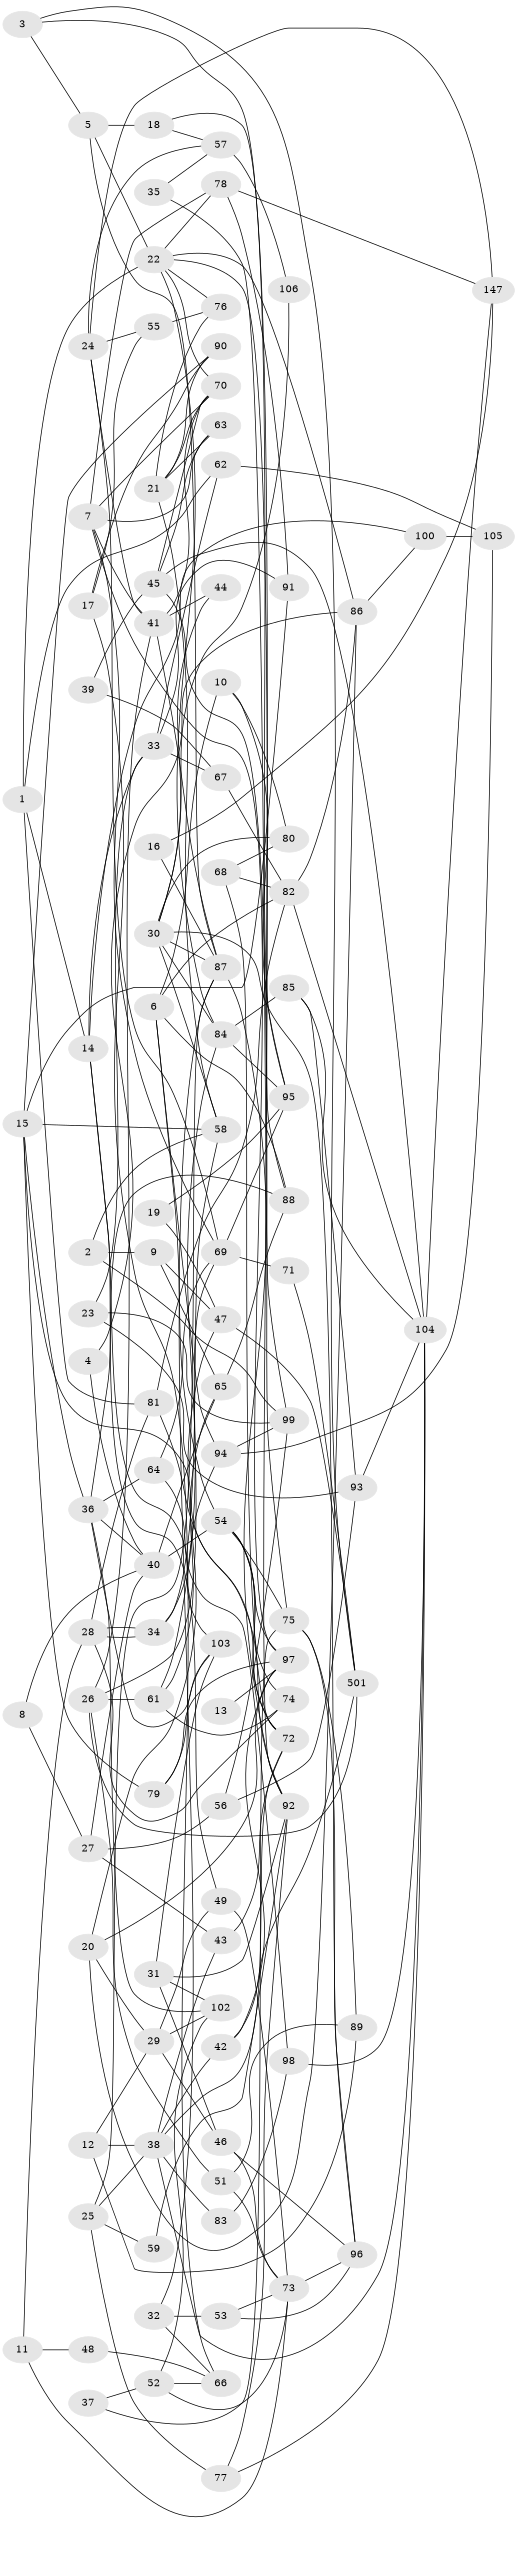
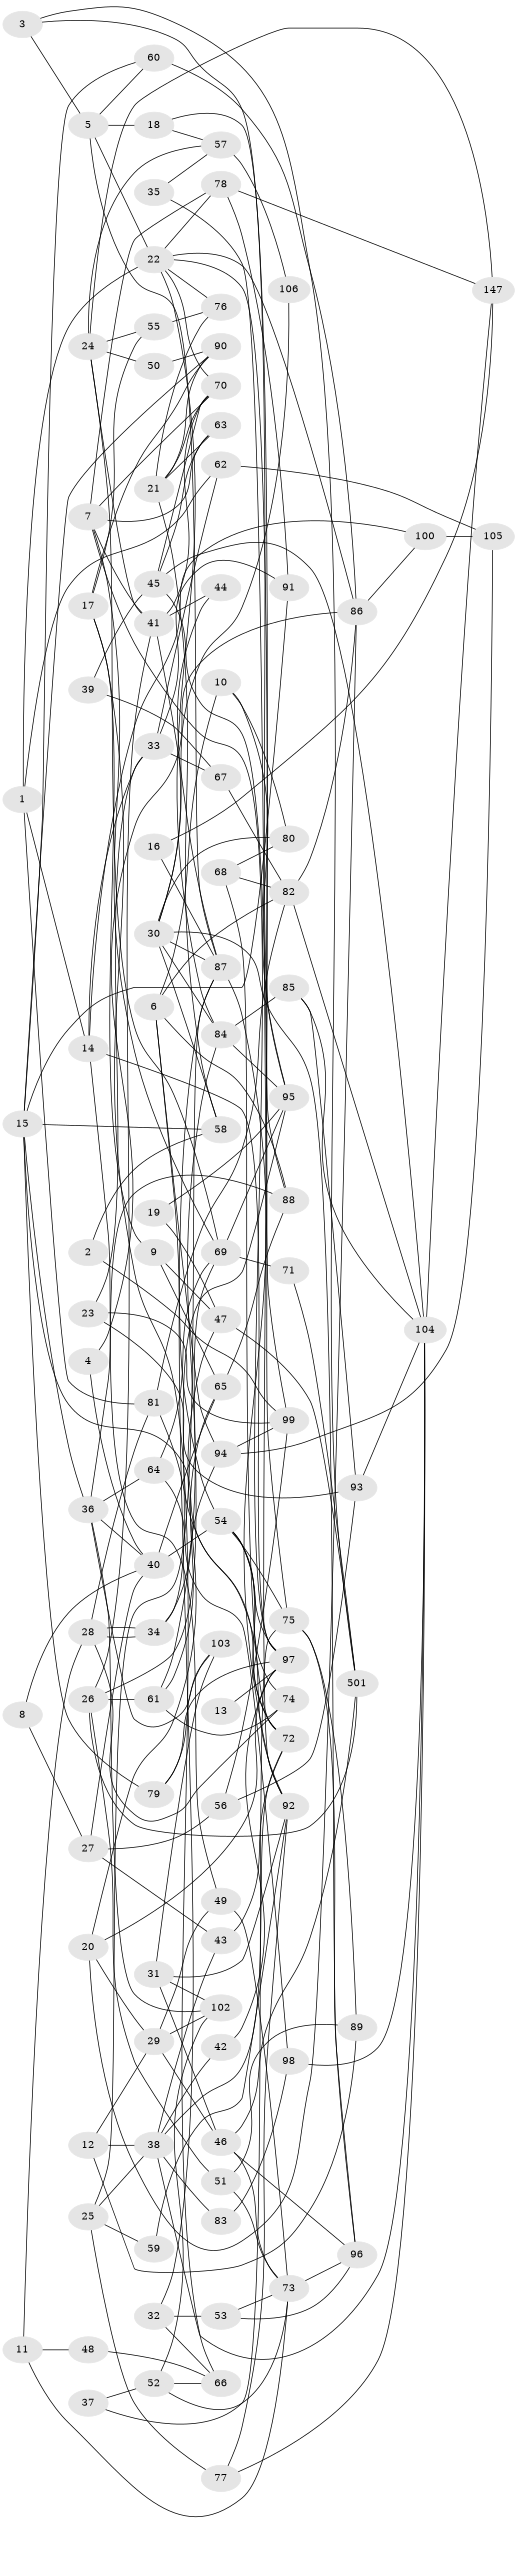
  graph {
    rankdir=LR
    node [color=gray90 style=filled]
    1
    14
    22
    62
    81
    97
    33
    49
    100
    86
    70
    78
    76
    84
    92
    105
    82
    2
    9
    58
    99
    47
    65
    3
    5
    95
    n27 [label=501]
    18
+   60
    87
    4
    40
    54
    88
    57
    6
    10
    94
    80
    72
    74
    75
    104
    7
    41
    63
    69
    44
    71
    91
    n51 [label=147]
    8
    27
    43
    56
    11
    28
    48
    73
    34
    66
    96
    12
    29
    38
    89
    46
    102
    42
    83
    13
    21
    90
    67
    15
    36
    79
    103
    64
    16
    17
    55
    106
    19
    20
    85
    23
    93
    24
+   50
    25
    59
    77
    26
    51
    61
    30
    31
    32
    53
    35
    98
    37
    52
    39
    45
    68
    1 -- 14
    1 -- 22
    1 -- 62
    1 -- 81
-   14 -- 103
+   14 -- 97
    14 -- 33
    14 -- 49
    14 -- 100
    22 -- 86
    22 -- 70
    22 -- 78
    22 -- 76
    22 -- 84
    22 -- 92
    62 -- 105
    81 -- 92
    81 -- 82
    33 -- 62
    33 -- 91
    33 -- 67
    49 -- 73
    100 -- 105
    86 -- 100
    78 -- 91
    78 -- n51
    84 -- 95
    84 -- 85
    82 -- 86
    82 -- 104
-   2 -- 9
+   17 -- 9
    2 -- 58
    2 -- 99
    9 -- 47
    9 -- 65
    47 -- n27
    65 -- 88
    3 -- 5
    3 -- 95
    3 -- n27
    5 -- 22
    5 -- 18
+   5 -- 60
    5 -- 87
    18 -- 88
    18 -- 57
+   60 -- 86
    87 -- 92
    4 -- 86
    4 -- 40
    40 -- 65
    40 -- 54
    54 -- 97
    54 -- 72
    54 -- 74
    54 -- 75
    57 -- 106
    6 -- 82
    6 -- 54
    6 -- 88
    6 -- 10
    6 -- 94
    10 -- 95
    10 -- 80
    94 -- 105
    94 -- 99
    75 -- 96
    75 -- 89
    104 -- n51
    7 -- 97
    7 -- 70
    7 -- 78
    7 -- 41
    7 -- 63
    7 -- 69
    41 -- 70
    41 -- 87
    41 -- 44
    69 -- 95
    69 -- 71
    71 -- n27
    8 -- 40
    8 -- 27
    27 -- 40
    27 -- 43
    27 -- 56
    43 -- 72
    56 -- 99
    56 -- 93
    11 -- 28
    11 -- 48
    11 -- 73
    28 -- 81
    28 -- 74
    28 -- 34
    28 -- 34
    48 -- 66
    73 -- 96
-   34 -- 58
+   34 -- 95
    34 -- 94
    12 -- 29
    12 -- 38
    12 -- 89
    29 -- 49
    29 -- 46
    29 -- 102
    38 -- 72
    38 -- 104
    38 -- 43
    38 -- 42
    38 -- 83
-   42 -- n27
+   46 -- n27
    46 -- 73
    46 -- 96
    42 -- 97
    83 -- 98
    13 -- 97
    21 -- 70
    21 -- 76
    21 -- 58
    21 -- 63
    21 -- 90
    67 -- 82
    15 -- 58
+   15 -- 60
    15 -- 72
    15 -- 91
    15 -- 90
    15 -- 36
    15 -- 79
    36 -- 40
    36 -- 88
    36 -- 102
    36 -- 103
    36 -- 64
    79 -- 97
    79 -- 103
    64 -- 69
    64 -- 98
    16 -- 87
    16 -- n51
    17 -- 66
    17 -- 90
    17 -- 55
    55 -- 76
    19 -- 47
    19 -- 95
    20 -- 97
    20 -- 86
    20 -- 47
    20 -- 29
    85 -- 104
    85 -- 93
    23 -- 33
    23 -- 99
    23 -- 93
    93 -- 104
    24 -- 57
    24 -- 41
    24 -- 69
    24 -- n51
    24 -- 55
+   24 -- 50
+   50 -- 90
    25 -- 87
    25 -- 38
    25 -- 59
    25 -- 77
    59 -- 92
    77 -- 92
    77 -- 104
    26 -- n27
    26 -- 41
    26 -- 69
    26 -- 51
    26 -- 61
    51 -- 73
    51 -- 89
    61 -- 84
    61 -- 65
    61 -- 74
    30 -- 84
    30 -- 58
    30 -- 87
    30 -- 80
    30 -- 44
    30 -- 96
    30 -- 106
    31 -- 92
    31 -- 46
    31 -- 102
    31 -- 103
    32 -- 87
    32 -- 66
    32 -- 53
    53 -- 73
    53 -- 96
    35 -- 99
    35 -- 57
    98 -- 104
    37 -- 75
    37 -- 52
    52 -- 73
    52 -- 66
    52 -- 102
    39 -- 67
    39 -- 45
    45 -- 70
    45 -- 75
    45 -- 104
    45 -- 63
    68 -- 82
    68 -- 80
    68 -- 72
  }
